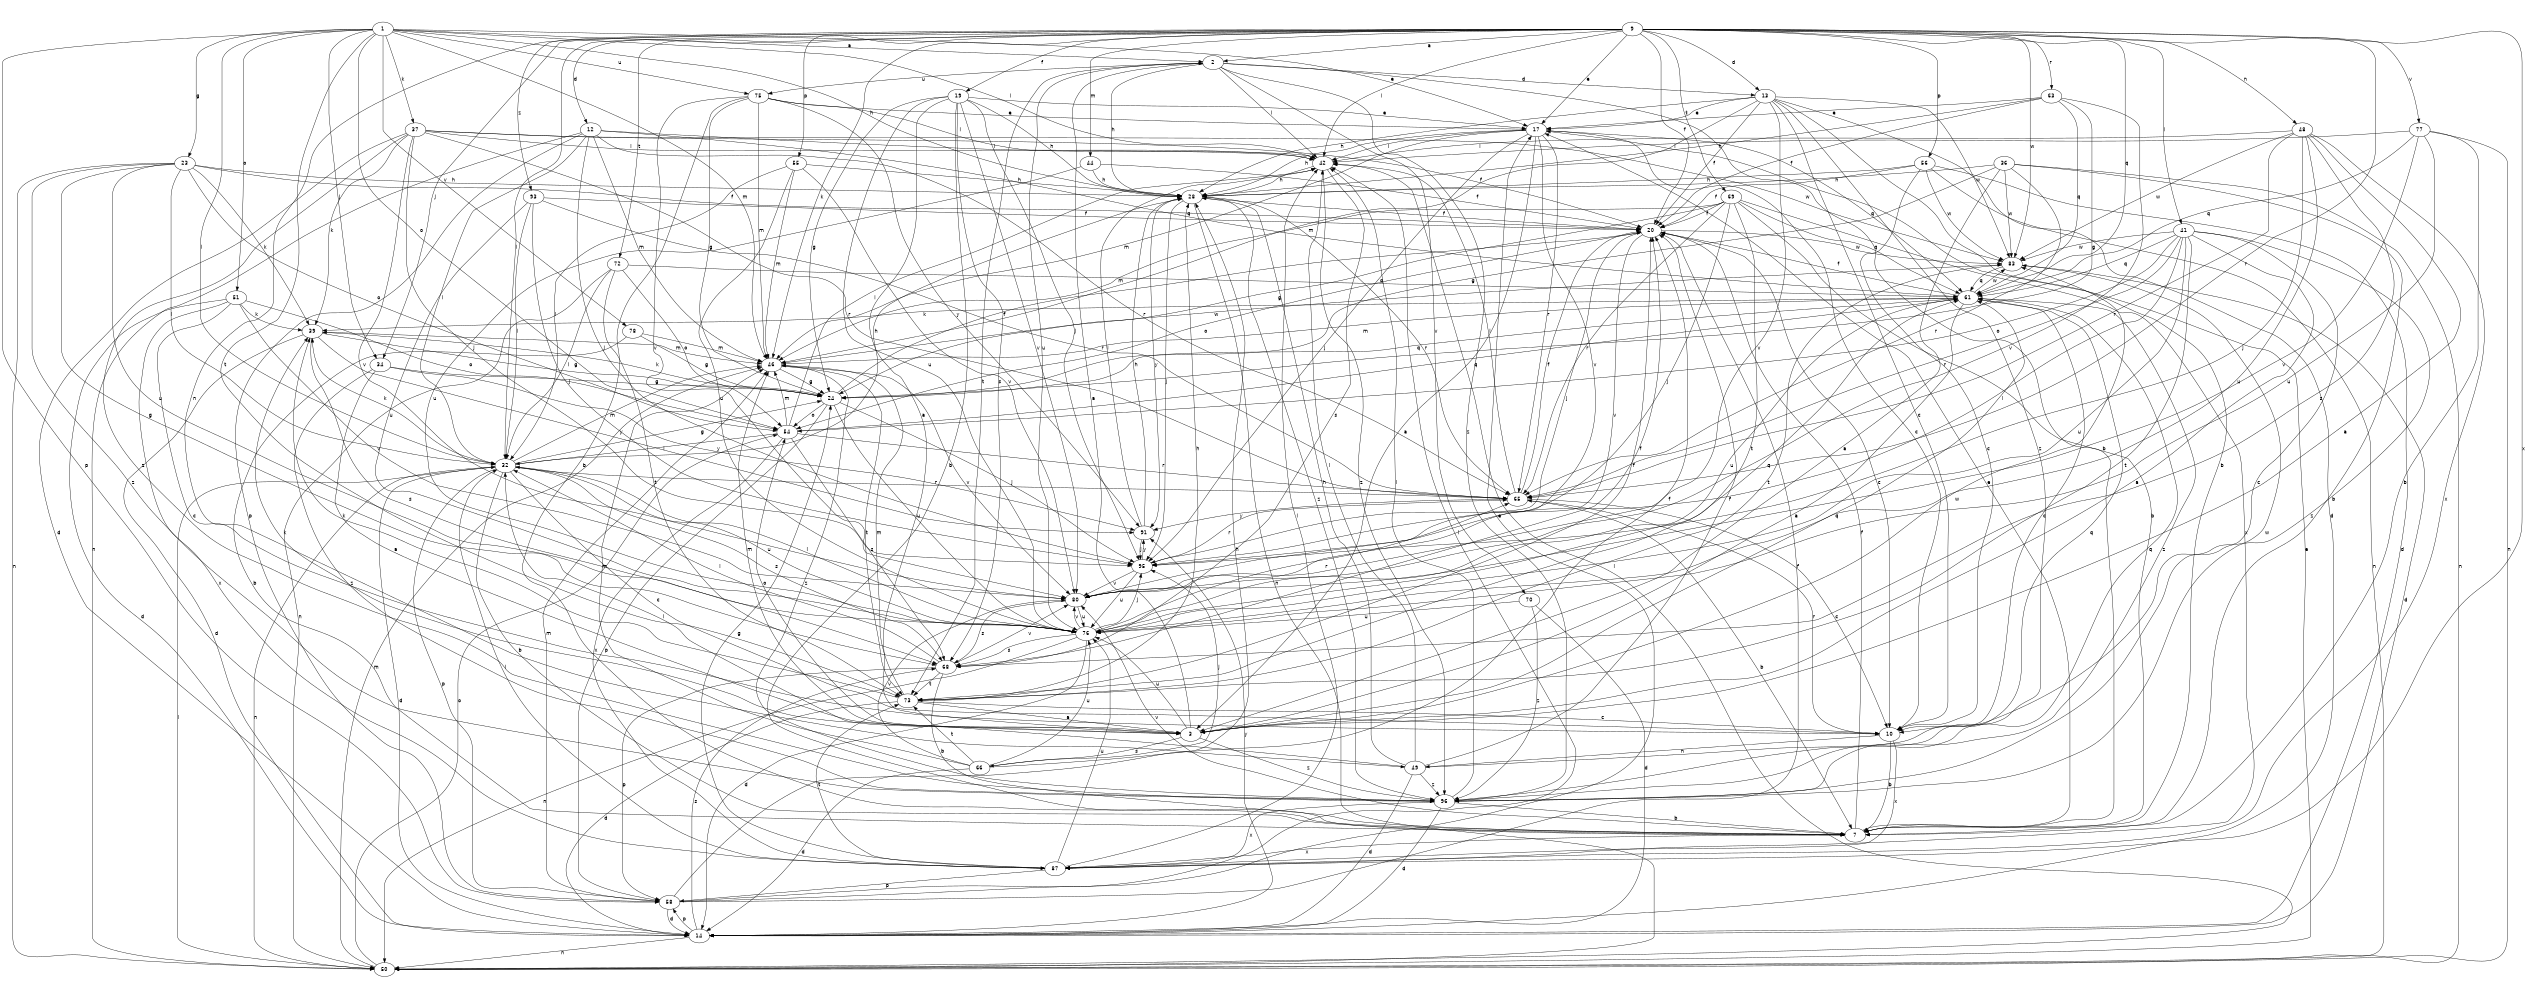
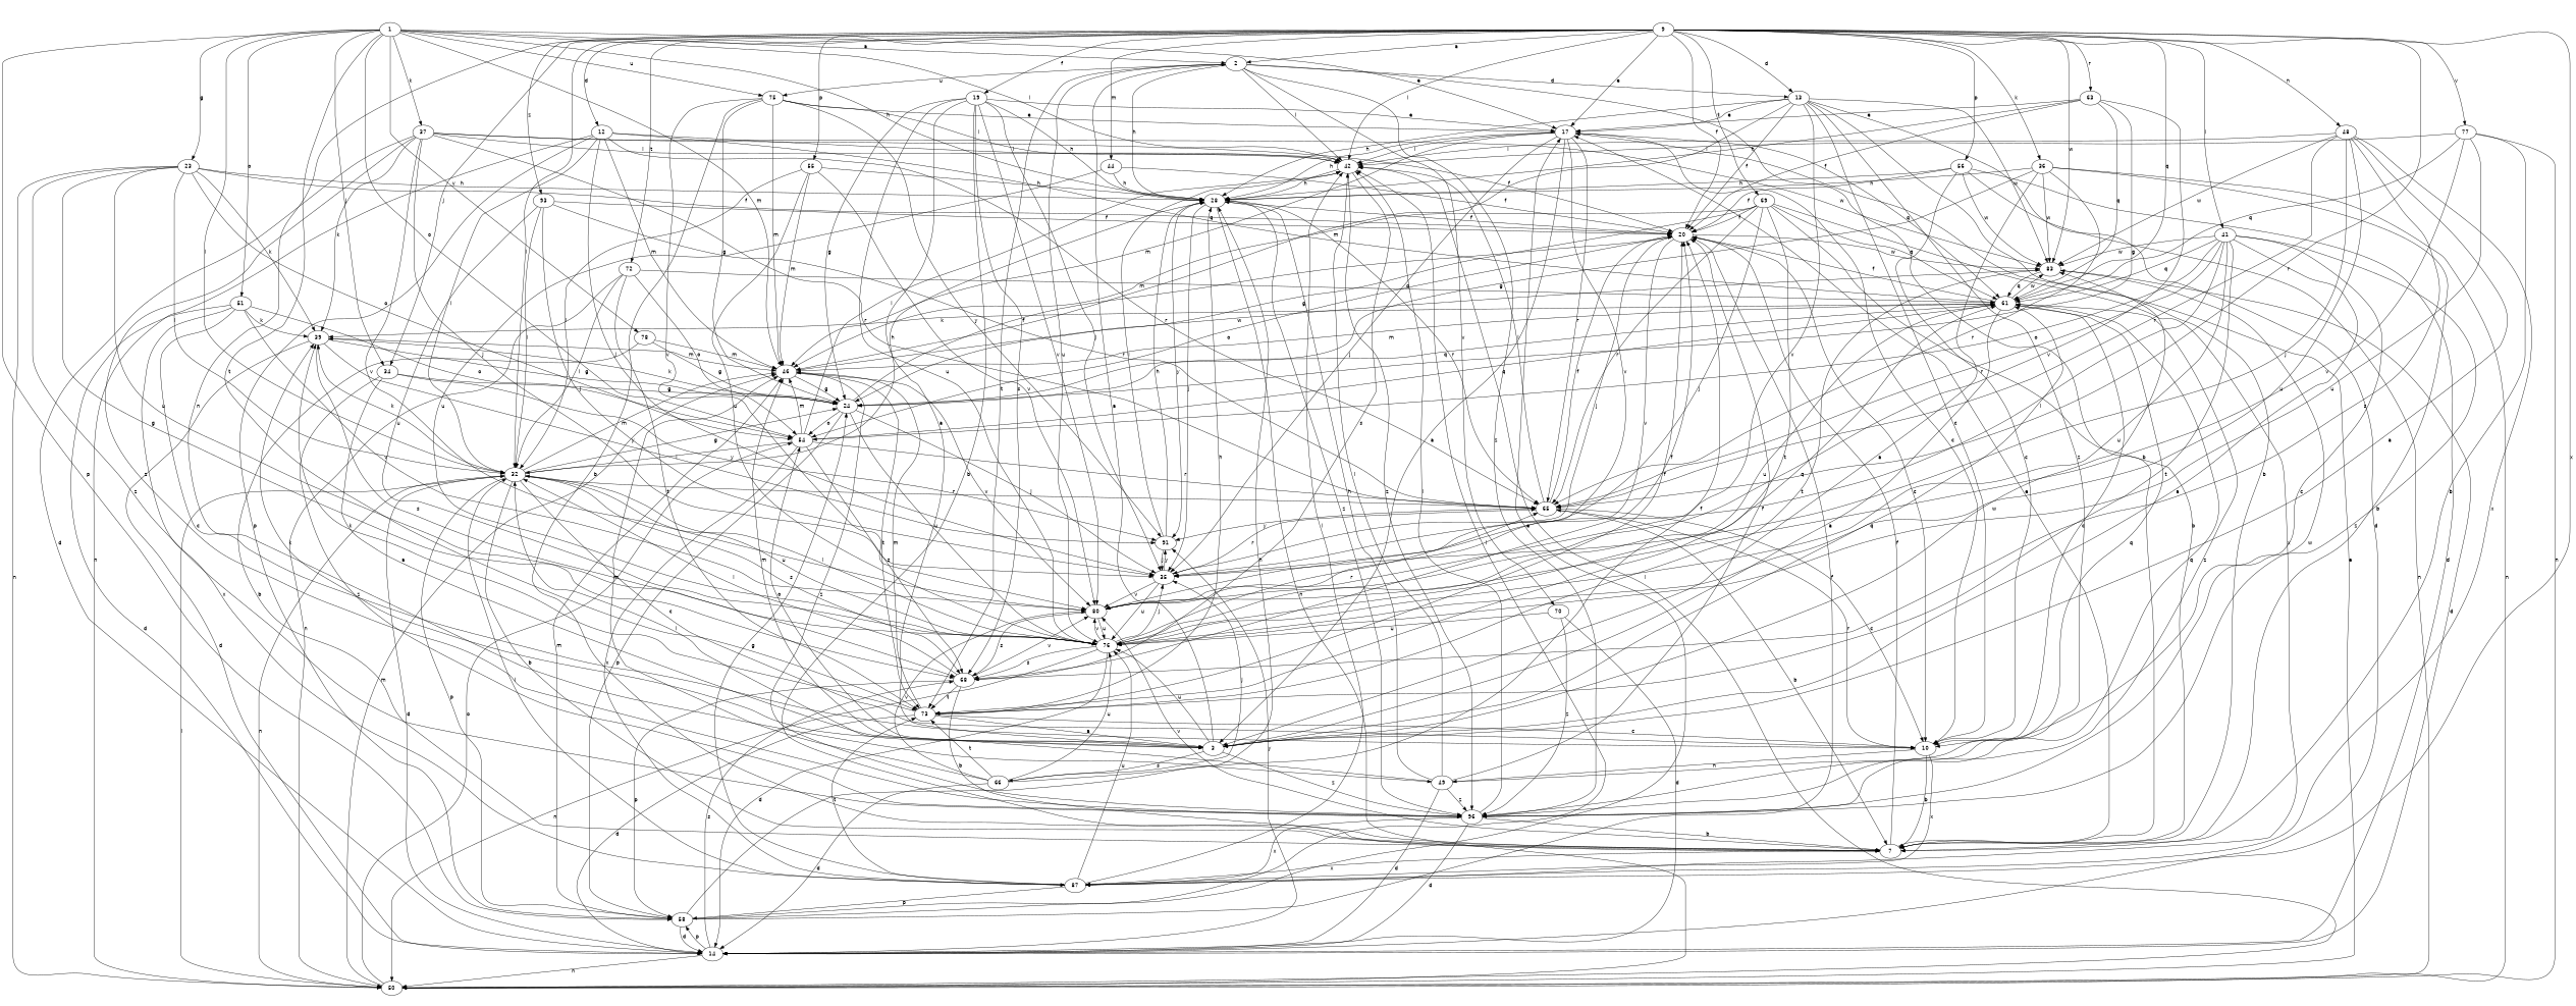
  strict digraph {
    fontname="DejaVu Sans"
    node [fontname="DejaVu Sans"]
    edge [fontname="DejaVu Sans"]
    n1 [label=9]
    2
    12
    13
    17
    19
    20
    32
    34
    36
    41
    42
    44
    48
    49
    55
    56
    61
    63
    65
    69
    72
    77
    83
    87
    93
    28
    73
    75
    7
    76
    n32 [label=70]
    96
    46
    58
-   35 [label=95]
+   35
    50
    80
    10
    14
    3
    68
    24
    54
    39
    91
    1
    23
    37
    51
    78
    66
    n1 -> 2 [label=a]
    n1 -> 12 [label=d]
    n1 -> 13 [label=d]
    n1 -> 17 [label=e]
    n1 -> 19 [label=f]
    n1 -> 20 [label=f]
    n1 -> 32 [label=i]
    n1 -> 34 [label=j]
-   n1 -> 46 [label=k]
+   n1 -> 36 [label=k]
    n1 -> 41 [label=l]
    n1 -> 42 [label=l]
    n1 -> 44 [label=m]
    n1 -> 48 [label=n]
    n1 -> 49 [label=n]
    n1 -> 55 [label=p]
    n1 -> 56 [label=p]
    n1 -> 61 [label=q]
    n1 -> 63 [label=r]
    n1 -> 65 [label=r]
    n1 -> 69 [label=t]
    n1 -> 72 [label=t]
    n1 -> 77 [label=v]
    n1 -> 83 [label=w]
    n1 -> 87 [label=x]
    n1 -> 93 [label=z]
    2 -> 13 [label=d]
    2 -> 42 [label=l]
    2 -> 28 [label=h]
    2 -> 73 [label=t]
    2 -> 75 [label=u]
    2 -> 7 [label=b]
    2 -> 76 [label=u]
    2 -> n32 [label=v]
    2 -> 96 [label=z]
    12 -> 32 [label=i]
    12 -> 42 [label=l]
    12 -> 61 [label=q]
    12 -> 65 [label=r]
    12 -> 46 [label=m]
    12 -> 58 [label=p]
    12 -> 35 [label=j]
    12 -> 50 [label=n]
    13 -> 17 [label=e]
    13 -> 20 [label=f]
    13 -> 83 [label=w]
    13 -> 28 [label=h]
    13 -> 7 [label=b]
    13 -> 96 [label=z]
    13 -> 46 [label=m]
    13 -> 80 [label=v]
    13 -> 10 [label=c]
    13 -> 14 [label=d]
    17 -> 42 [label=l]
    17 -> 61 [label=q]
    17 -> 65 [label=r]
    17 -> 28 [label=h]
    17 -> 46 [label=m]
    17 -> 35 [label=j]
    17 -> 80 [label=v]
    17 -> 10 [label=c]
    17 -> 3 [label=a]
    19 -> 17 [label=e]
    19 -> 28 [label=h]
    19 -> 7 [label=b]
    19 -> 76 [label=u]
    19 -> 35 [label=j]
    19 -> 80 [label=v]
    19 -> 3 [label=a]
    19 -> 68 [label=s]
    19 -> 24 [label=g]
    20 -> 83 [label=w]
    20 -> 35 [label=j]
    20 -> 80 [label=v]
    20 -> 10 [label=c]
    20 -> 54 [label=o]
    32 -> 65 [label=r]
    32 -> 28 [label=h]
    32 -> 7 [label=b]
    32 -> 76 [label=u]
    32 -> 46 [label=m]
    32 -> 58 [label=p]
    32 -> 50 [label=n]
    32 -> 10 [label=c]
    32 -> 14 [label=d]
    32 -> 68 [label=s]
    32 -> 24 [label=g]
    32 -> 39 [label=k]
    34 -> 96 [label=z]
    34 -> 3 [label=a]
    34 -> 24 [label=g]
    34 -> 91 [label=y]
    36 -> 65 [label=r]
    36 -> 83 [label=w]
    36 -> 28 [label=h]
    36 -> 7 [label=b]
    36 -> 50 [label=n]
    36 -> 3 [label=a]
    36 -> 24 [label=g]
    41 -> 61 [label=q]
    41 -> 65 [label=r]
    41 -> 83 [label=w]
    41 -> 73 [label=t]
    41 -> 76 [label=u]
    41 -> 96 [label=z]
    41 -> 35 [label=i]
    41 -> 10 [label=c]
    41 -> 3 [label=a]
    41 -> 54 [label=o]
    42 -> 28 [label=h]
    42 -> 96 [label=z]
    42 -> 68 [label=s]
    44 -> 20 [label=f]
    44 -> 28 [label=h]
    44 -> 76 [label=u]
    48 -> 42 [label=l]
    48 -> 65 [label=r]
    48 -> 83 [label=w]
    48 -> 87 [label=x]
    48 -> 76 [label=u]
    48 -> 35 [label=j]
    48 -> 3 [label=a]
    48 -> 68 [label=s]
    49 -> 20 [label=f]
    49 -> 32 [label=i]
    49 -> 42 [label=l]
    49 -> 61 [label=q]
    49 -> 28 [label=h]
    49 -> 96 [label=z]
    49 -> 14 [label=d]
    55 -> 32 [label=i]
    55 -> 28 [label=h]
    55 -> 76 [label=u]
    55 -> 46 [label=m]
    55 -> 80 [label=v]
    56 -> 20 [label=f]
    56 -> 83 [label=w]
    56 -> 28 [label=h]
    56 -> 50 [label=n]
    56 -> 10 [label=c]
    56 -> 14 [label=d]
    61 -> 20 [label=f]
    61 -> 83 [label=w]
    61 -> 76 [label=u]
    61 -> 96 [label=z]
    61 -> 46 [label=m]
    61 -> 10 [label=c]
    61 -> 3 [label=a]
    61 -> 39 [label=k]
    63 -> 17 [label=e]
    63 -> 20 [label=f]
    63 -> 61 [label=q]
    63 -> 28 [label=h]
    63 -> 80 [label=v]
    63 -> 24 [label=g]
    65 -> 20 [label=f]
    65 -> 42 [label=l]
    65 -> 7 [label=b]
    65 -> 10 [label=c]
    65 -> 91 [label=y]
    69 -> 20 [label=f]
    69 -> 61 [label=q]
    69 -> 65 [label=r]
    69 -> 87 [label=x]
    69 -> 73 [label=t]
    69 -> 7 [label=b]
    69 -> 46 [label=m]
    69 -> 35 [label=j]
    69 -> 24 [label=g]
    72 -> 32 [label=i]
    72 -> 61 [label=q]
    72 -> 73 [label=t]
    72 -> 50 [label=n]
    72 -> 54 [label=o]
    77 -> 42 [label=l]
    77 -> 61 [label=q]
    77 -> 7 [label=b]
    77 -> 76 [label=u]
    77 -> 50 [label=n]
    77 -> 80 [label=v]
    83 -> 61 [label=q]
    83 -> 73 [label=t]
    83 -> 14 [label=d]
    87 -> 32 [label=i]
    87 -> 42 [label=l]
    87 -> 73 [label=t]
    87 -> 76 [label=u]
    87 -> 58 [label=p]
    87 -> 24 [label=g]
    93 -> 20 [label=f]
    93 -> 32 [label=i]
    93 -> 65 [label=r]
    93 -> 76 [label=u]
    93 -> 35 [label=j]
    28 -> 20 [label=f]
    28 -> 65 [label=r]
    28 -> 96 [label=z]
    28 -> 35 [label=j]
    28 -> 50 [label=n]
    28 -> 91 [label=y]
    73 -> 20 [label=f]
    73 -> 28 [label=h]
    73 -> 46 [label=m]
    73 -> 10 [label=c]
    73 -> 14 [label=d]
    73 -> 3 [label=a]
    73 -> 39 [label=k]
    75 -> 17 [label=e]
    75 -> 42 [label=l]
    75 -> 7 [label=b]
    75 -> 46 [label=m]
    75 -> 80 [label=v]
    75 -> 24 [label=g]
    75 -> 91 [label=y]
    7 -> 17 [label=e]
    7 -> 20 [label=f]
    7 -> 87 [label=x]
    7 -> 80 [label=v]
    76 -> 32 [label=i]
    76 -> 61 [label=q]
    76 -> 65 [label=r]
    76 -> 35 [label=j]
    76 -> 50 [label=n]
    76 -> 80 [label=v]
    76 -> 14 [label=d]
    76 -> 68 [label=s]
    n32 -> 76 [label=u]
    n32 -> 96 [label=z]
    n32 -> 14 [label=d]
    96 -> 42 [label=l]
    96 -> 61 [label=q]
    96 -> 83 [label=w]
    96 -> 87 [label=x]
    96 -> 7 [label=b]
    96 -> 14 [label=d]
    46 -> 83 [label=w]
    46 -> 73 [label=t]
    46 -> 96 [label=z]
    46 -> 80 [label=v]
    46 -> 24 [label=g]
    58 -> 17 [label=e]
    58 -> 20 [label=f]
    58 -> 42 [label=l]
    58 -> 28 [label=h]
    58 -> 46 [label=m]
    58 -> 14 [label=d]
    35 -> 65 [label=r]
    35 -> 76 [label=u]
    35 -> 80 [label=v]
    35 -> 91 [label=y]
    50 -> 17 [label=e]
    50 -> 32 [label=i]
    50 -> 42 [label=l]
    50 -> 46 [label=m]
    50 -> 54 [label=o]
    80 -> 76 [label=u]
    80 -> 68 [label=s]
    10 -> 49 [label=n]
    10 -> 65 [label=r]
    10 -> 87 [label=x]
    10 -> 7 [label=b]
    14 -> 58 [label=p]
    14 -> 50 [label=n]
    14 -> 68 [label=s]
    14 -> 91 [label=y]
    3 -> 2 [label=a]
    3 -> 61 [label=q]
    3 -> 83 [label=w]
    3 -> 76 [label=u]
    3 -> 96 [label=z]
    3 -> 46 [label=m]
    3 -> 54 [label=o]
    3 -> 39 [label=k]
    3 -> 66 [label=s]
    68 -> 20 [label=f]
    68 -> 32 [label=i]
    68 -> 73 [label=t]
    68 -> 7 [label=b]
    68 -> 58 [label=p]
    68 -> 80 [label=v]
    24 -> 20 [label=f]
    24 -> 61 [label=q]
    24 -> 76 [label=u]
    24 -> 58 [label=p]
    24 -> 35 [label=j]
    24 -> 54 [label=o]
    24 -> 39 [label=k]
    54 -> 32 [label=i]
    54 -> 42 [label=l]
    54 -> 61 [label=q]
    54 -> 65 [label=r]
    54 -> 87 [label=x]
    54 -> 46 [label=m]
    54 -> 68 [label=s]
    39 -> 46 [label=m]
    39 -> 14 [label=d]
    39 -> 68 [label=s]
    39 -> 24 [label=g]
    39 -> 91 [label=y]
    91 -> 42 [label=l]
    91 -> 28 [label=h]
    91 -> 35 [label=j]
    1 -> 2 [label=a]
    1 -> 17 [label=e]
    1 -> 32 [label=i]
    1 -> 34 [label=j]
    1 -> 42 [label=l]
    1 -> 28 [label=h]
    1 -> 73 [label=t]
    1 -> 75 [label=u]
    1 -> 46 [label=m]
    1 -> 58 [label=p]
    1 -> 54 [label=o]
    1 -> 23 [label=g]
    1 -> 37 [label=k]
    1 -> 51 [label=o]
    1 -> 78 [label=v]
    23 -> 20 [label=f]
    23 -> 32 [label=i]
    23 -> 28 [label=h]
    23 -> 76 [label=u]
    23 -> 96 [label=z]
    23 -> 50 [label=n]
    23 -> 68 [label=g]
    23 -> 54 [label=o]
    23 -> 39 [label=k]
    37 -> 20 [label=f]
    37 -> 42 [label=l]
    37 -> 65 [label=r]
    37 -> 83 [label=w]
    37 -> 96 [label=z]
    37 -> 35 [label=j]
    37 -> 80 [label=v]
    37 -> 14 [label=d]
    37 -> 39 [label=k]
    51 -> 87 [label=x]
    51 -> 80 [label=v]
    51 -> 10 [label=c]
    51 -> 14 [label=d]
    51 -> 54 [label=o]
    51 -> 39 [label=k]
    78 -> 7 [label=b]
    78 -> 46 [label=m]
    78 -> 24 [label=g]
    66 -> 20 [label=f]
    66 -> 73 [label=t]
    66 -> 76 [label=u]
    66 -> 46 [label=m]
    66 -> 35 [label=j]
    66 -> 80 [label=v]
    66 -> 14 [label=d]
  }
